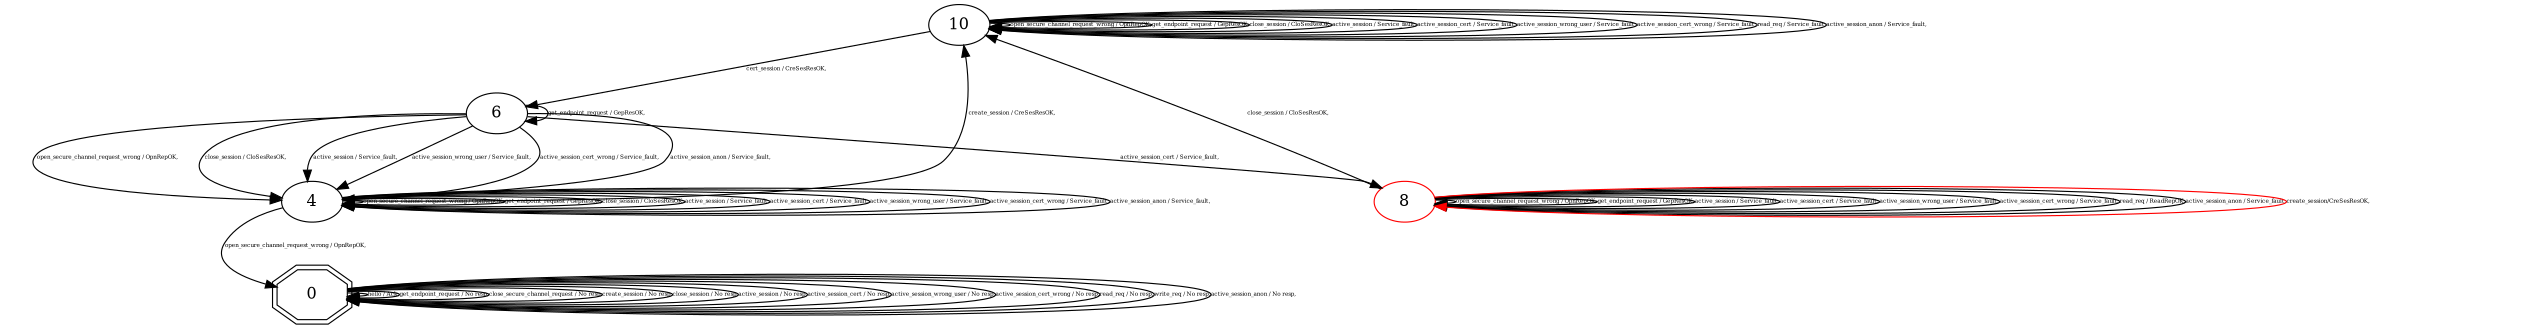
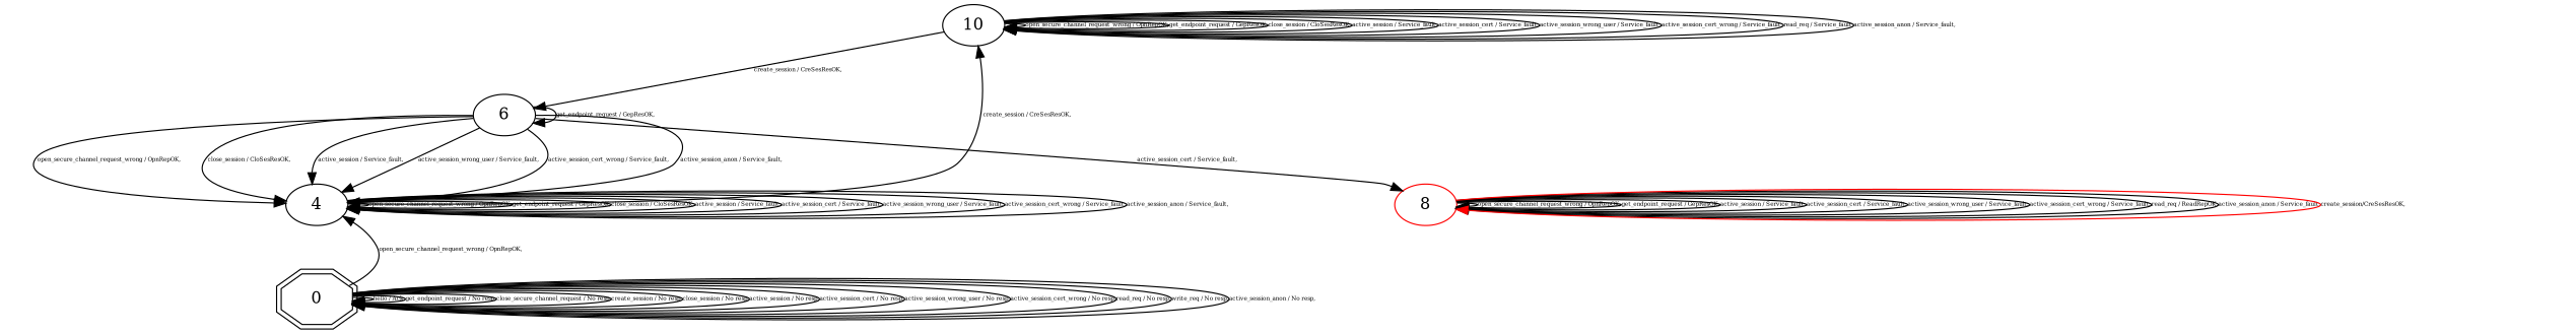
  digraph {
    node [fillcolor=white shape=ellipse style=filled]
    edge [fontsize=5]
    n1 [label=10]
    n2 [label=6]
    n3 [label=4]
    n4 [color=red label=8]
    n5 [label=0 shape=doubleoctagon]
    n1 -> n1 [label="open_secure_channel_request_wrong / OpnRepOK,"]
    n1 -> n1 [label="get_endpoint_request / GepResOK,"]
    n1 -> n1 [label="close_session / CloSesResOK,"]
    n1 -> n1 [label="active_session / Service_fault,"]
    n1 -> n1 [label="active_session_cert / Service_fault,"]
    n1 -> n1 [label="active_session_wrong_user / Service_fault,"]
    n1 -> n1 [label="active_session_cert_wrong / Service_fault,"]
    n1 -> n1 [label="read_req / Service_fault,"]
    n1 -> n1 [label="active_session_anon / Service_fault,"]
-   n1 -> n2 [label="cert_session / CreSesResOK,"]
+   n1 -> n2 [label="create_session / CreSesResOK,"]
    n2 -> n2 [label="get_endpoint_request / GepResOK,"]
    n2 -> n3 [label="open_secure_channel_request_wrong / OpnRepOK,"]
    n2 -> n3 [label="close_session / CloSesResOK,"]
    n2 -> n3 [label="active_session / Service_fault,"]
    n2 -> n3 [label="active_session_wrong_user / Service_fault,"]
    n2 -> n3 [label="active_session_cert_wrong / Service_fault,"]
    n2 -> n3 [label="active_session_anon / Service_fault,"]
    n2 -> n4 [label="active_session_cert / Service_fault,"]
    n3 -> n1 [label="create_session / CreSesResOK,"]
    n3 -> n3 [label="open_secure_channel_request_wrong / OpnRepOK,"]
    n3 -> n3 [label="get_endpoint_request / GepResOK,"]
    n3 -> n3 [label="close_session / CloSesResOK,"]
    n3 -> n3 [label="active_session / Service_fault,"]
    n3 -> n3 [label="active_session_cert / Service_fault,"]
    n3 -> n3 [label="active_session_wrong_user / Service_fault,"]
    n3 -> n3 [label="active_session_cert_wrong / Service_fault,"]
    n3 -> n3 [label="active_session_anon / Service_fault,"]
-   n4 -> n1 [label="close_session / CloSesResOK,"]
    n4 -> n4 [label="open_secure_channel_request_wrong / OpnRepOK,"]
    n4 -> n4 [label="get_endpoint_request / GepResOK,"]
    n4 -> n4 [label="active_session / Service_fault,"]
    n4 -> n4 [label="active_session_cert / Service_fault,"]
    n4 -> n4 [label="active_session_wrong_user / Service_fault,"]
    n4 -> n4 [label="active_session_cert_wrong / Service_fault,"]
    n4 -> n4 [label="read_req / ReadRepOK,"]
    n4 -> n4 [label="active_session_anon / Service_fault,"]
    n4 -> n4 [color=red label="create_session/CreSesResOK,"]
-   n3 -> n5 [label="open_secure_channel_request_wrong / OpnRepOK,"]
+   n5 -> n3 [label="open_secure_channel_request_wrong / OpnRepOK,"]
    n5 -> n5 [label="hello / Ack,"]
    n5 -> n5 [label="get_endpoint_request / No resp,"]
    n5 -> n5 [label="close_secure_channel_request / No resp,"]
    n5 -> n5 [label="create_session / No resp,"]
    n5 -> n5 [label="close_session / No resp,"]
    n5 -> n5 [label="active_session / No resp,"]
    n5 -> n5 [label="active_session_cert / No resp,"]
    n5 -> n5 [label="active_session_wrong_user / No resp,"]
    n5 -> n5 [label="active_session_cert_wrong / No resp,"]
    n5 -> n5 [label="read_req / No resp,"]
    n5 -> n5 [label="write_req / No resp,"]
    n5 -> n5 [label="active_session_anon / No resp,"]
  }
